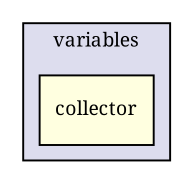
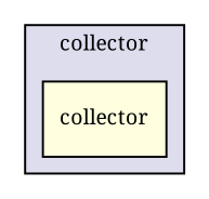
  digraph {
    compound=true
    fontname="Noto Serif"
    n1 [fillcolor=lightyellow fontname="Noto Serif" fontsize=10 label=collector pencolor=black shape=box style=filled]
    subgraph cluster_1 {
      bgcolor="#ddddee"
      fontsize=10
-     label=variables
+     label=collector
      pencolor=black
      n1
    }
  }
